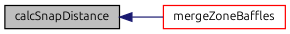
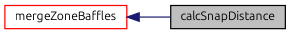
  digraph {
    rankdir=LR
    fontname=Ubuntu
    node [fontname=Ubuntu fontsize=10 shape=record]
    n1 [color=black fillcolor=grey75 fontcolor=black height=0.2 label=calcSnapDistance style=filled width=0.4]
    n2 [color=red height=0.2 label=mergeZoneBaffles width=0.4]
-   n1 -> n2 [color=midnightblue dir=back fontname=Ubuntu fontsize=10 labelfontname=FreeSans labelfontsize=10 style=solid]
+   n2 -> n1 [color=midnightblue dir=back fontname=Ubuntu fontsize=10 labelfontname=FreeSans labelfontsize=10 style=solid]
  }
